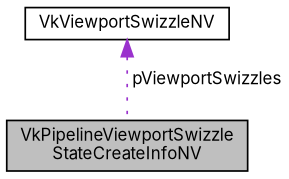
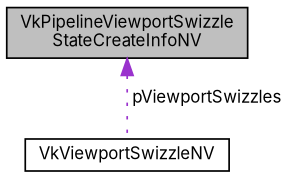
  digraph {
    fontname=Inter
    node [color=black fontname=Inter fontsize=10 shape=record style=filled]
    n1 [fillcolor=grey75 fontcolor=black height=0.2 label="VkPipelineViewportSwizzle\lStateCreateInfoNV" width=0.4]
    n2 [fillcolor=white height=0.2 label=VkViewportSwizzleNV width=0.4]
-   n2 -> n1 [color=darkorchid3 dir=back fontname=Inter fontsize=10 label=" pViewportSwizzles" labelfontname=Helvetica labelfontsize=10 style=dotted]
+   n1 -> n2 [color=darkorchid3 dir=back fontname=Inter fontsize=10 label=" pViewportSwizzles" labelfontname=Helvetica labelfontsize=10 style=dotted]
  }
